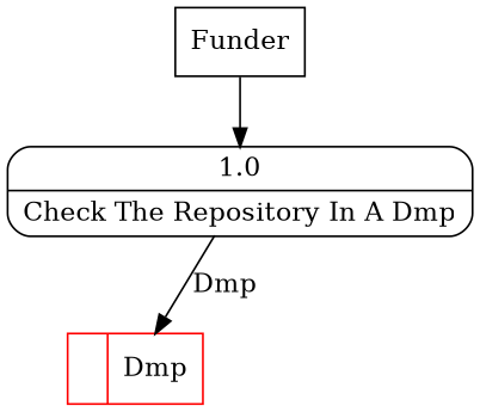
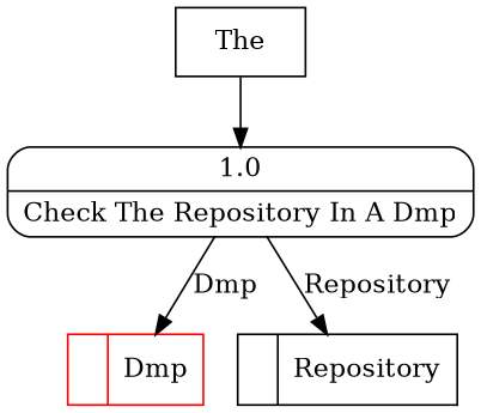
  digraph {
    node [shape=record]
    n1 [color=red label="<f0>  |<f1> Dmp "]
-   n3 [label=Funder shape=box]
+   n2 [label="<f0>  |<f1> Repository "]
+   n3 [label=The shape=box]
    n4 [label="{<f0> 1.0|<f1> Check The Repository In A Dmp }" shape=Mrecord]
    n3 -> n4
    n4 -> n1 [label=Dmp]
+   n4 -> n2 [label=Repository]
  }
